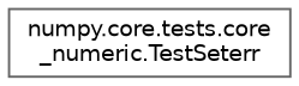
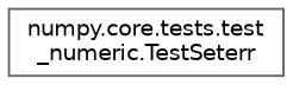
  digraph {
    rankdir=LR
-   n1 [color=grey40 fillcolor=white fontname=Helvetica fontsize=10 height=0.2 label="numpy.core.tests.core\l_numeric.TestSeterr" shape=box style=filled width=0.4]
+   n1 [color=grey40 fillcolor=white fontname=Helvetica fontsize=10 height=0.2 label="numpy.core.tests.test\l_numeric.TestSeterr" shape=box style=filled width=0.4]
  }
